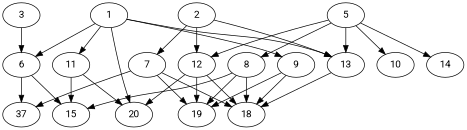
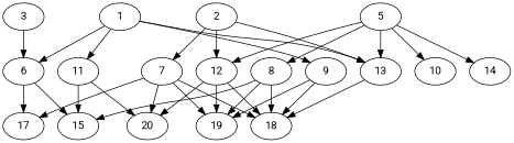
  digraph {
    fontname=Roboto
    node [alpha=0.03 fontname=Roboto]
    edge [fontname=Roboto]
    1 [expect_size=2199023255552000000000]
    6 [alpha=0.05 expect_size=1362126563487701270528]
    9 [alpha=0.09 expect_size=1848861589310880256]
    11 [alpha=0.16 expect_size=1369734918865191680]
    13 [alpha=0.01 expect_size=3632831169087983]
    15 [alpha=0.07 expect_size=19274222974855872]
-   17 [alpha=0.18 expect_size=282326118717551648 label=37]
+   17 [alpha=0.18 expect_size=282326118717551648]
    18 [alpha=0.01 expect_size=318887893199216443392]
    19 [alpha=0.09 expect_size=364243452212633665536]
    20 [expect_size=38412630673950656]
    2 [alpha=0.15 expect_size=540745667117462847488]
    7 [expect_size=21501954487310600]
    12 [alpha=0.14 expect_size=2215142840826412924928]
    3 [alpha=0.11 expect_size=683088326072909955072]
    5 [alpha=0.13 expect_size=29378419739595412]
    8 [alpha=0.15 expect_size=1296110130999328768000]
    10 [alpha=0.18 expect_size=124454733797637750784]
    14 [alpha=0.01 expect_size=2469691077033976]
    1 -> 6
    1 -> 9
    1 -> 11
    1 -> 13
    6 -> 15
    6 -> 17
    9 -> 18
    9 -> 19
    11 -> 15
    11 -> 20
    13 -> 18
    2 -> 13
    2 -> 7
    2 -> 12
    7 -> 17
    7 -> 18
    7 -> 19
-   1 -> 20
+   7 -> 20
    12 -> 18
    12 -> 19
    12 -> 20
    3 -> 6
    5 -> 13
    5 -> 12
    5 -> 8
    5 -> 10
    5 -> 14
    8 -> 15
    8 -> 18
    8 -> 19
  }
